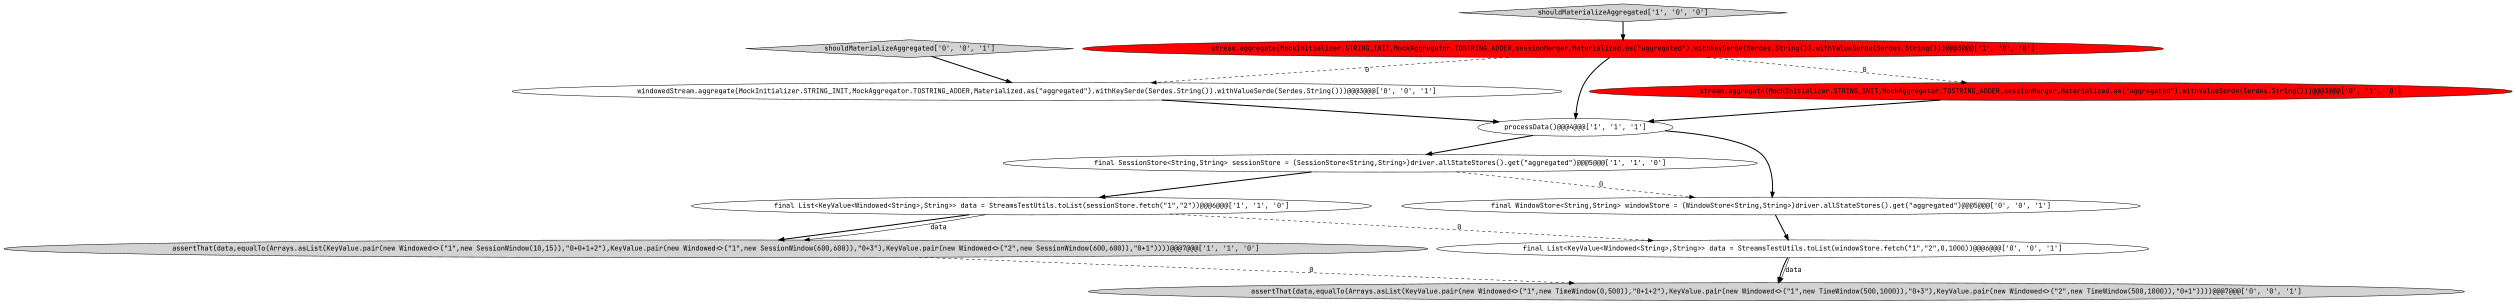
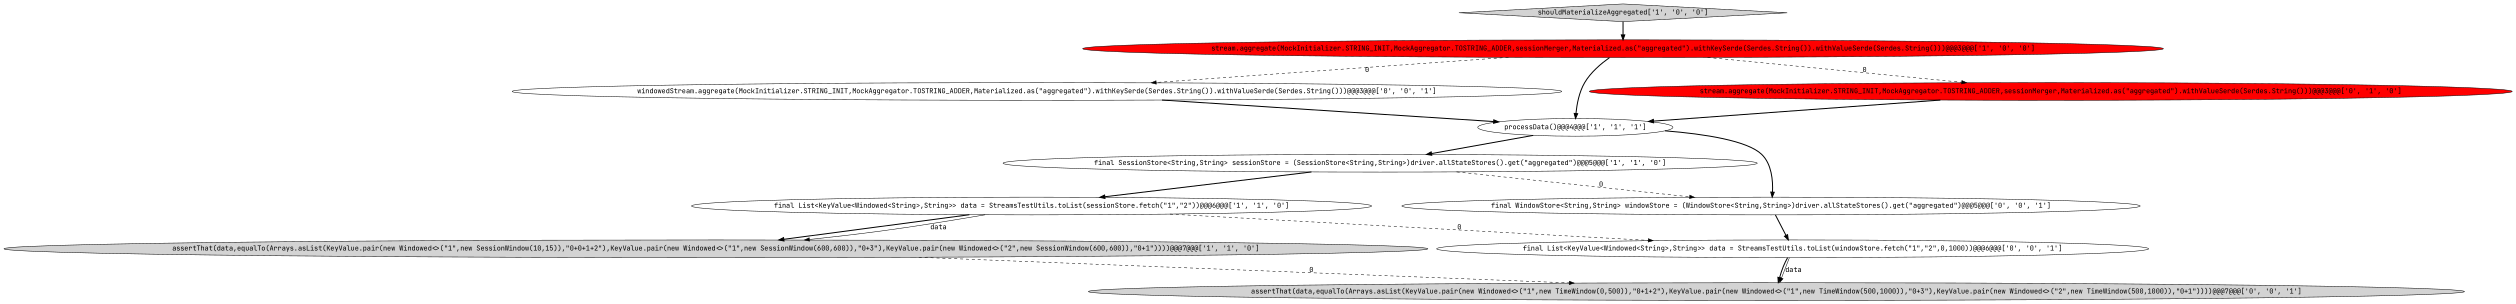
  digraph {
    fontname="JetBrains Mono"
    node [fillcolor=white fontname="JetBrains Mono" shape=ellipse style=filled]
    edge [fontname="JetBrains Mono" style=bold]
    n1 [fillcolor=lightgray label="assertThat(data,equalTo(Arrays.asList(KeyValue.pair(new Windowed<>(\"1\",new SessionWindow(10,15)),\"0+0+1+2\"),KeyValue.pair(new Windowed<>(\"1\",new SessionWindow(600,600)),\"0+3\"),KeyValue.pair(new Windowed<>(\"2\",new SessionWindow(600,600)),\"0+1\"))))@@@7@@@['1', '1', '0']"]
    n2 [fillcolor=lightgray label="assertThat(data,equalTo(Arrays.asList(KeyValue.pair(new Windowed<>(\"1\",new TimeWindow(0,500)),\"0+1+2\"),KeyValue.pair(new Windowed<>(\"1\",new TimeWindow(500,1000)),\"0+3\"),KeyValue.pair(new Windowed<>(\"2\",new TimeWindow(500,1000)),\"0+1\"))))@@@7@@@['0', '0', '1']"]
    n3 [fillcolor=red label="stream.aggregate(MockInitializer.STRING_INIT,MockAggregator.TOSTRING_ADDER,sessionMerger,Materialized.as(\"aggregated\").withValueSerde(Serdes.String()))@@@3@@@['0', '1', '0']"]
    n4 [label="processData()@@@4@@@['1', '1', '1']"]
    n5 [label="final SessionStore<String,String> sessionStore = (SessionStore<String,String>)driver.allStateStores().get(\"aggregated\")@@@5@@@['1', '1', '0']"]
    n6 [label="final WindowStore<String,String> windowStore = (WindowStore<String,String>)driver.allStateStores().get(\"aggregated\")@@@5@@@['0', '0', '1']"]
    n7 [label="windowedStream.aggregate(MockInitializer.STRING_INIT,MockAggregator.TOSTRING_ADDER,Materialized.as(\"aggregated\").withKeySerde(Serdes.String()).withValueSerde(Serdes.String()))@@@3@@@['0', '0', '1']"]
    n8 [fillcolor=red label="stream.aggregate(MockInitializer.STRING_INIT,MockAggregator.TOSTRING_ADDER,sessionMerger,Materialized.as(\"aggregated\").withKeySerde(Serdes.String()).withValueSerde(Serdes.String()))@@@3@@@['1', '0', '0']"]
-   n9 [fillcolor=lightgray label="shouldMaterializeAggregated['0', '0', '1']" shape=diamond]
    n10 [label="final List<KeyValue<Windowed<String>,String>> data = StreamsTestUtils.toList(sessionStore.fetch(\"1\",\"2\"))@@@6@@@['1', '1', '0']"]
    n11 [label="final List<KeyValue<Windowed<String>,String>> data = StreamsTestUtils.toList(windowStore.fetch(\"1\",\"2\",0,1000))@@@6@@@['0', '0', '1']"]
    n12 [fillcolor=lightgray label="shouldMaterializeAggregated['1', '0', '0']" shape=diamond]
    n1 -> n2 [label=0 style=dashed]
    n3 -> n4
    n4 -> n5
    n4 -> n6
    n5 -> n6 [label=0 style=dashed]
    n5 -> n10
    n6 -> n11
    n7 -> n4
    n8 -> n3 [label=0 style=dashed]
    n8 -> n4
    n8 -> n7 [label=0 style=dashed]
-   n9 -> n7
    n10 -> n1
    n10 -> n1 [label=data style=solid]
    n10 -> n11 [label=0 style=dashed]
    n11 -> n2
    n11 -> n2 [label=data style=solid]
    n12 -> n8
  }
